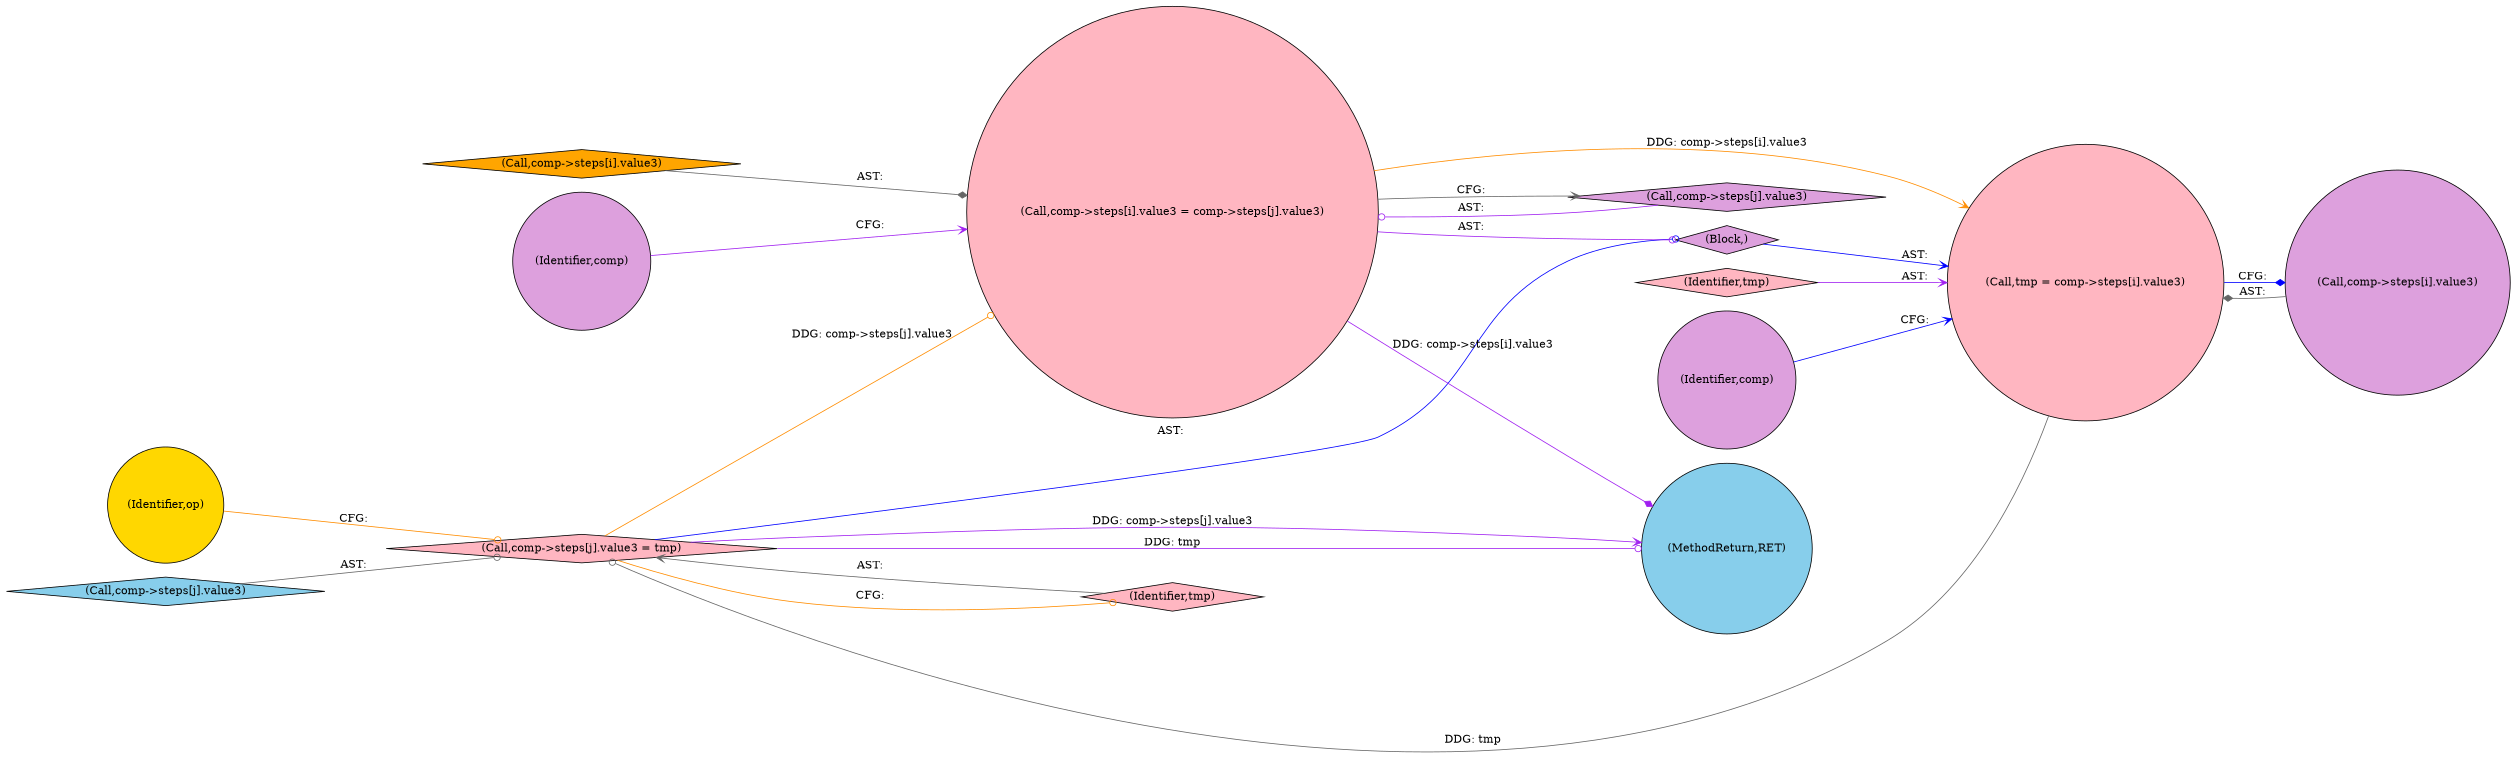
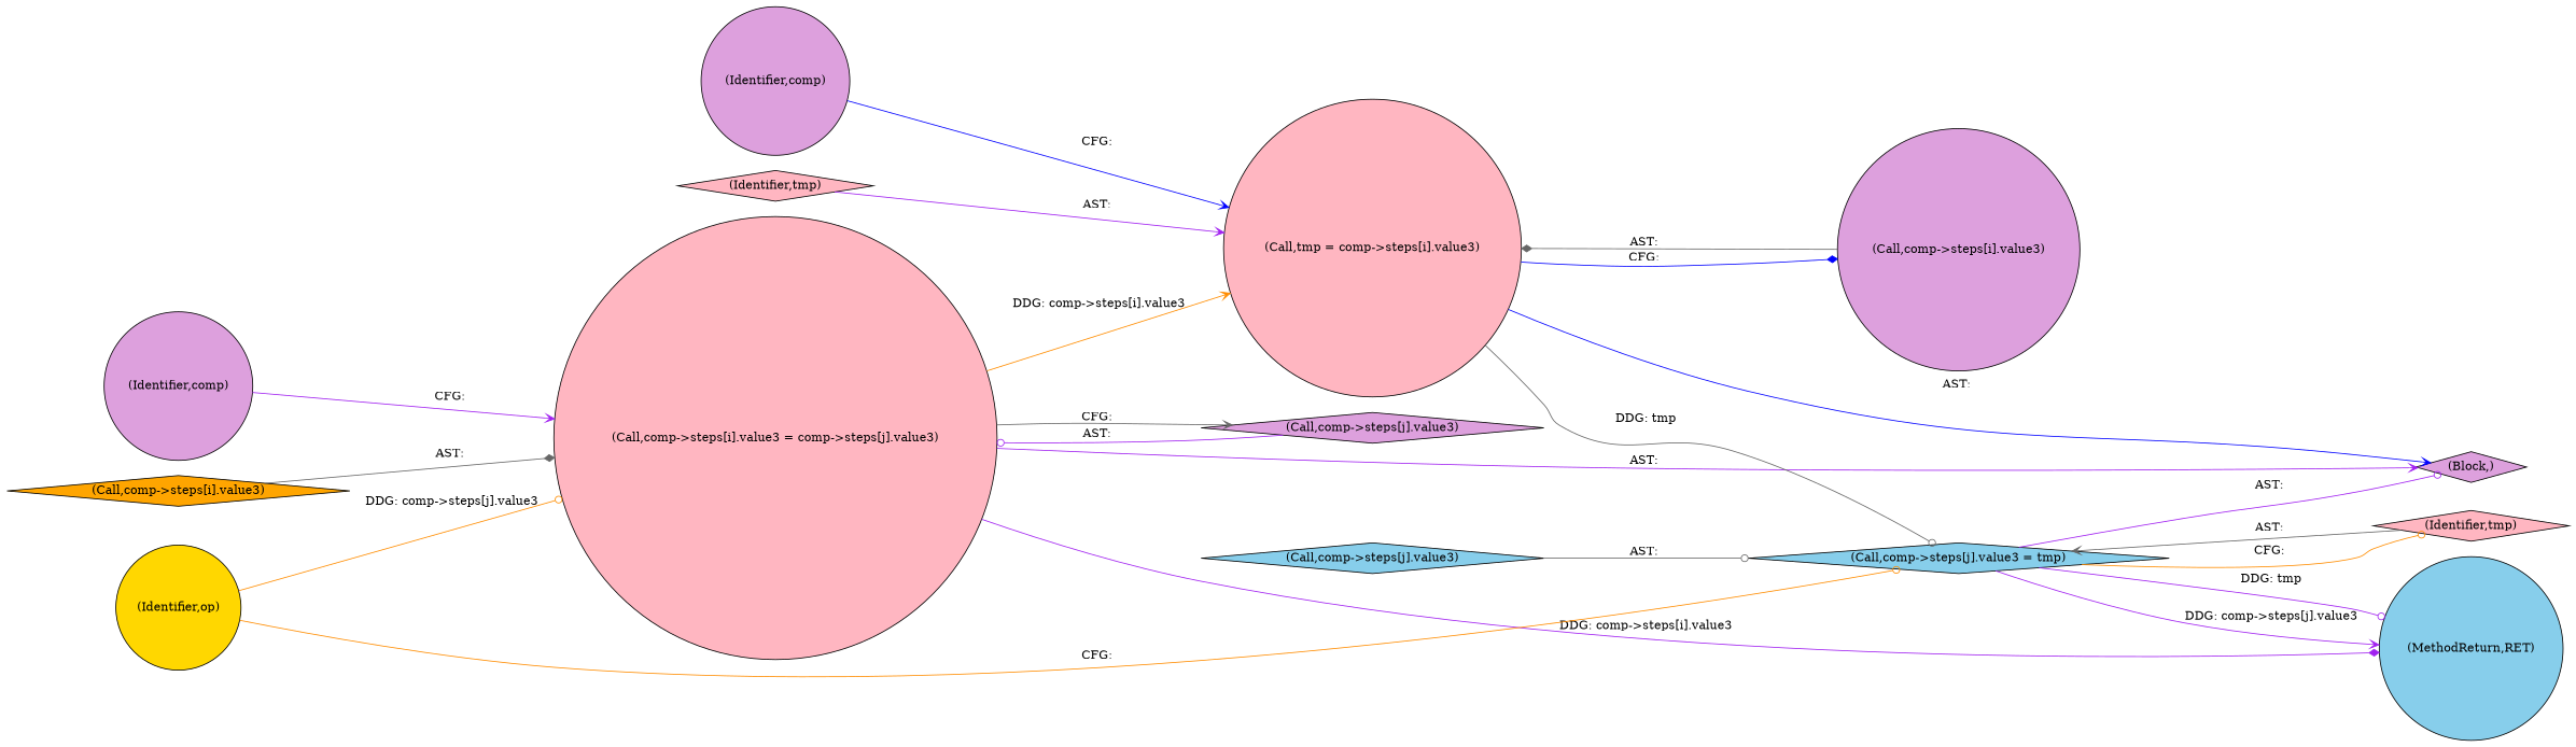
  digraph {
    fontname="DejaVu Serif"
    rankdir=LR
    node [fillcolor=plum fontname="DejaVu Serif" shape=diamond style=filled]
    edge [arrowhead=vee color=purple fontname="DejaVu Serif"]
-   n1 [fillcolor=lightpink label="(Call,comp->steps[j].value3 = tmp)"]
+   n1 [fillcolor=skyblue label="(Call,comp->steps[j].value3 = tmp)"]
    n2 [fillcolor=lightpink label="(Call,comp->steps[i].value3 = comp->steps[j].value3)" shape=circle]
    n3 [fillcolor=lightpink label="(Identifier,tmp)"]
    n4 [label="(Block,)"]
    n5 [fillcolor=skyblue label="(MethodReturn,RET)" shape=circle]
    n6 [fillcolor=lightpink label="(Call,tmp = comp->steps[i].value3)" shape=circle]
    n7 [label="(Call,comp->steps[j].value3)"]
    n8 [label="(Call,comp->steps[i].value3)" shape=circle]
    n9 [fillcolor=gold label="(Identifier,op)" shape=circle]
    n10 [fillcolor=lightpink label="(Identifier,tmp)"]
    n11 [fillcolor=orange label="(Call,comp->steps[i].value3)"]
    n12 [label="(Identifier,comp)" shape=circle]
    n13 [fillcolor=skyblue label="(Call,comp->steps[j].value3)"]
    n14 [label="(Identifier,comp)" shape=circle]
-   n1 -> n2 [arrowhead=odot color=darkorange label="DDG: comp->steps[j].value3"]
+   n9 -> n2 [arrowhead=odot color=darkorange label="DDG: comp->steps[j].value3"]
    n1 -> n3 [arrowhead=odot color=darkorange label="CFG: "]
-   n1 -> n4 [arrowhead=odot color=blue label="AST: "]
+   n1 -> n4 [arrowhead=odot label="AST: "]
    n1 -> n5 [label="DDG: comp->steps[j].value3"]
    n1 -> n5 [arrowhead=odot label="DDG: tmp"]
-   n2 -> n4 [arrowhead=odot label="AST: "]
+   n2 -> n4 [label="AST: "]
    n2 -> n5 [arrowhead=diamond label="DDG: comp->steps[i].value3"]
    n2 -> n6 [color=darkorange label="DDG: comp->steps[i].value3"]
    n2 -> n7 [color=gray40 label="CFG: "]
    n3 -> n1 [color=gray40 label="AST: "]
    n6 -> n1 [arrowhead=odot color=gray40 label="DDG: tmp"]
-   n4 -> n6 [color=blue label="AST: "]
+   n6 -> n4 [color=blue label="AST: "]
    n6 -> n8 [arrowhead=diamond color=blue label="CFG: "]
    n7 -> n2 [arrowhead=odot label="AST: "]
    n8 -> n6 [arrowhead=diamond color=gray40 label="AST: "]
    n9 -> n1 [arrowhead=odot color=darkorange label="CFG: "]
    n10 -> n6 [label="AST: "]
    n11 -> n2 [arrowhead=diamond color=gray40 label="AST: "]
    n12 -> n6 [color=blue label="CFG: "]
    n13 -> n1 [arrowhead=odot color=gray40 label="AST: "]
    n14 -> n2 [label="CFG: "]
  }
